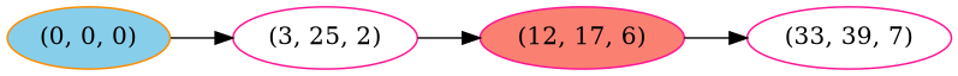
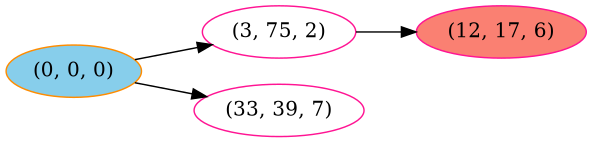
  digraph {
    rankdir=LR
    node [color=deeppink fillcolor=white style=filled]
    "(0, 0, 0)" [color=darkorange fillcolor=skyblue]
-   "(3, 25, 2)"
+   "(3, 25, 2)" [label="(3, 75, 2)"]
    "(33, 39, 7)"
    "(12, 17, 6)" [fillcolor=salmon]
    "(0, 0, 0)" -> "(3, 25, 2)"
-   "(12, 17, 6)" -> "(33, 39, 7)"
+   "(0, 0, 0)" -> "(33, 39, 7)"
    "(3, 25, 2)" -> "(12, 17, 6)"
  }
